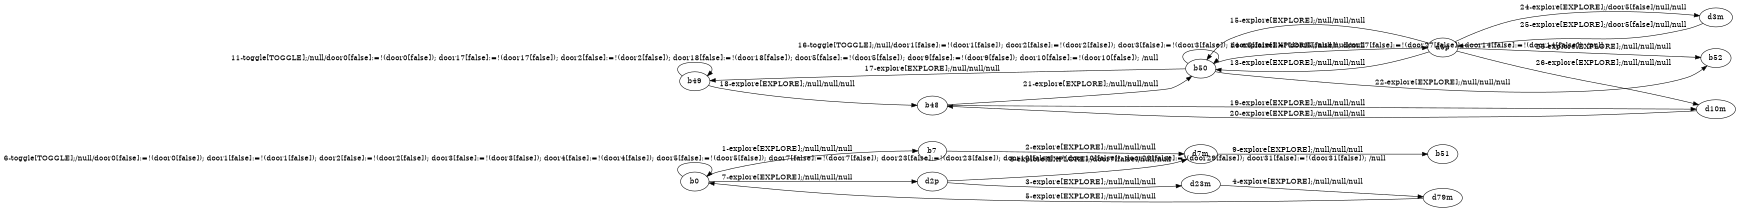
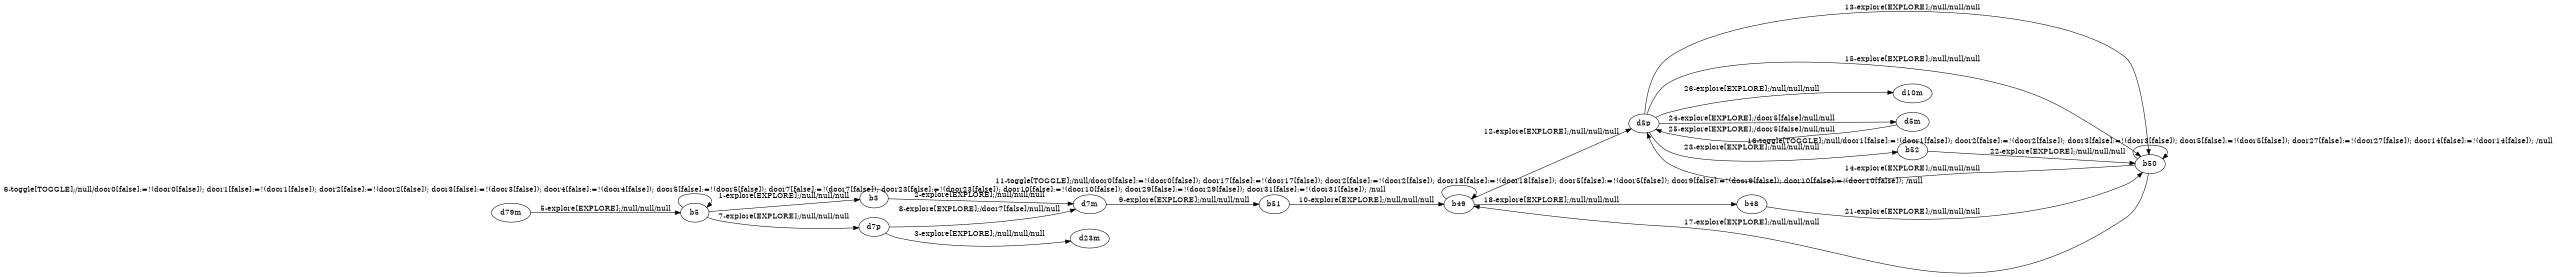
  digraph {
    rankdir=LR
-   b0
-   b3 [label=b7]
-   d7p [label=d2p]
+   b0 [label=b5]
+   b3
+   d7p
    d7m
    d23m
    n6 [label=d79m]
    b51
    b49
    d5p
    b48
    b50
    d10m
-   d5m [label=d3m]
+   d5m
    b52
    b0 -> b0 [label="6-toggle[TOGGLE];/null/door0[false]:=!(door0[false]); door1[false]:=!(door1[false]); door2[false]:=!(door2[false]); door3[false]:=!(door3[false]); door4[false]:=!(door4[false]); door5[false]:=!(door5[false]); door7[false]:=!(door7[false]); door23[false]:=!(door23[false]); door10[false]:=!(door10[false]); door29[false]:=!(door29[false]); door31[false]:=!(door31[false]); /null"]
    b0 -> b3 [label="1-explore[EXPLORE];/null/null/null"]
    b0 -> d7p [label="7-explore[EXPLORE];/null/null/null"]
    b3 -> d7m [label="2-explore[EXPLORE];/null/null/null"]
    d7p -> d7m [label="8-explore[EXPLORE];/door7[false]/null/null"]
    d7p -> d23m [label="3-explore[EXPLORE];/null/null/null"]
    d7m -> b51 [label="9-explore[EXPLORE];/null/null/null"]
-   d23m -> n6 [label="4-explore[EXPLORE];/null/null/null"]
    n6 -> b0 [label="5-explore[EXPLORE];/null/null/null"]
+   b51 -> b49 [label="10-explore[EXPLORE];/null/null/null"]
    b49 -> b49 [label="11-toggle[TOGGLE];/null/door0[false]:=!(door0[false]); door17[false]:=!(door17[false]); door2[false]:=!(door2[false]); door18[false]:=!(door18[false]); door5[false]:=!(door5[false]); door9[false]:=!(door9[false]); door10[false]:=!(door10[false]); /null"]
+   b49 -> d5p [label="12-explore[EXPLORE];/null/null/null"]
    b49 -> b48 [label="18-explore[EXPLORE];/null/null/null"]
    d5p -> b50 [label="13-explore[EXPLORE];/null/null/null"]
    d5p -> b50 [label="15-explore[EXPLORE];/null/null/null"]
    d5p -> d10m [label="26-explore[EXPLORE];/null/null/null"]
    d5p -> d5m [label="24-explore[EXPLORE];/door5[false]/null/null"]
    d5p -> b52 [label="23-explore[EXPLORE];/null/null/null"]
    b48 -> b50 [label="21-explore[EXPLORE];/null/null/null"]
-   b48 -> d10m [label="19-explore[EXPLORE];/null/null/null"]
    b50 -> b49 [label="17-explore[EXPLORE];/null/null/null"]
    b50 -> d5p [label="14-explore[EXPLORE];/null/null/null"]
    b50 -> b50 [label="16-toggle[TOGGLE];/null/door1[false]:=!(door1[false]); door2[false]:=!(door2[false]); door3[false]:=!(door3[false]); door5[false]:=!(door5[false]); door27[false]:=!(door27[false]); door14[false]:=!(door14[false]); /null"]
-   b50 -> b52 [label="22-explore[EXPLORE];/null/null/null"]
-   d10m -> b48 [label="20-explore[EXPLORE];/null/null/null"]
+   b52 -> b50 [label="22-explore[EXPLORE];/null/null/null"]
    d5m -> d5p [label="25-explore[EXPLORE];/door5[false]/null/null"]
  }
